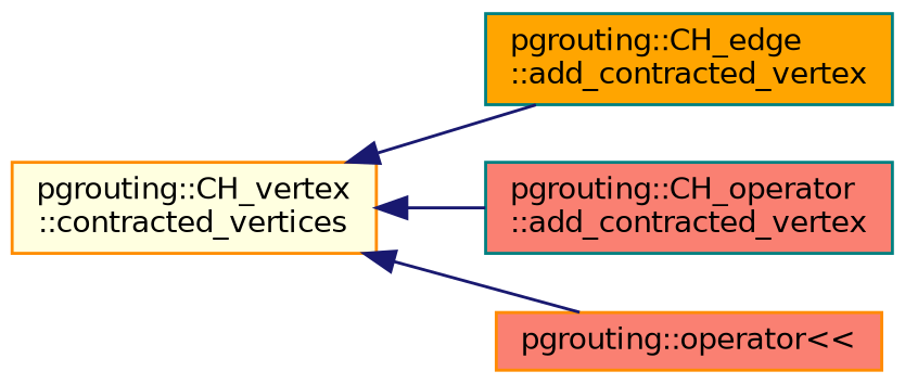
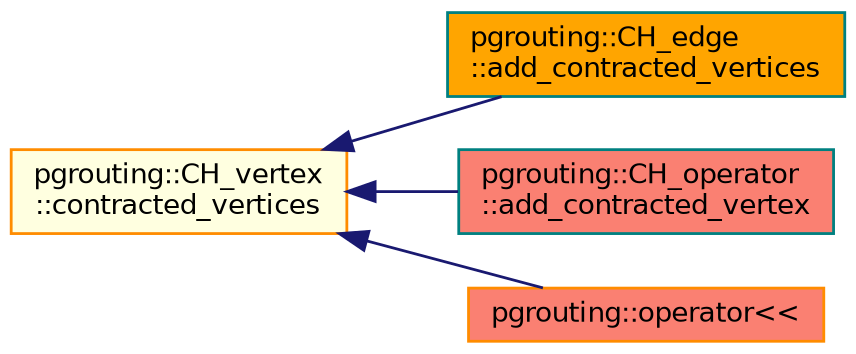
  digraph {
    rankdir=LR
    node [color=darkorange fillcolor=salmon fontname=Helvetica fontsize=10 shape=record style=filled]
    edge [color=midnightblue dir=back fontname=Helvetica fontsize=10 labelfontname=Helvetica labelfontsize=10 style=solid]
    n1 [fillcolor=lightyellow fontcolor=black height=0.2 label="pgrouting::CH_vertex\l::contracted_vertices" width=0.4]
-   n2 [color=teal fillcolor=orange height=0.2 label="pgrouting::CH_edge\l::add_contracted_vertex" width=0.4]
+   n2 [color=teal fillcolor=orange height=0.2 label="pgrouting::CH_edge\l::add_contracted_vertices" width=0.4]
    n3 [color=teal height=0.2 label="pgrouting::CH_operator\l::add_contracted_vertex" width=0.4]
    n4 [height=0.2 label="pgrouting::operator\<\<" width=0.4]
    n1 -> n2
    n1 -> n3
    n1 -> n4
  }
